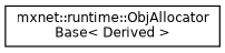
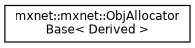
  digraph {
    rankdir=LR
-   n1 [color=black fillcolor=white fontname=Helvetica fontsize=10 height=0.2 label="mxnet::runtime::ObjAllocator\lBase\< Derived \>" shape=record style=filled width=0.4]
+   n1 [color=black fillcolor=white fontname=Helvetica fontsize=10 height=0.2 label="mxnet::mxnet::ObjAllocator\lBase\< Derived \>" shape=record style=filled width=0.4]
  }
